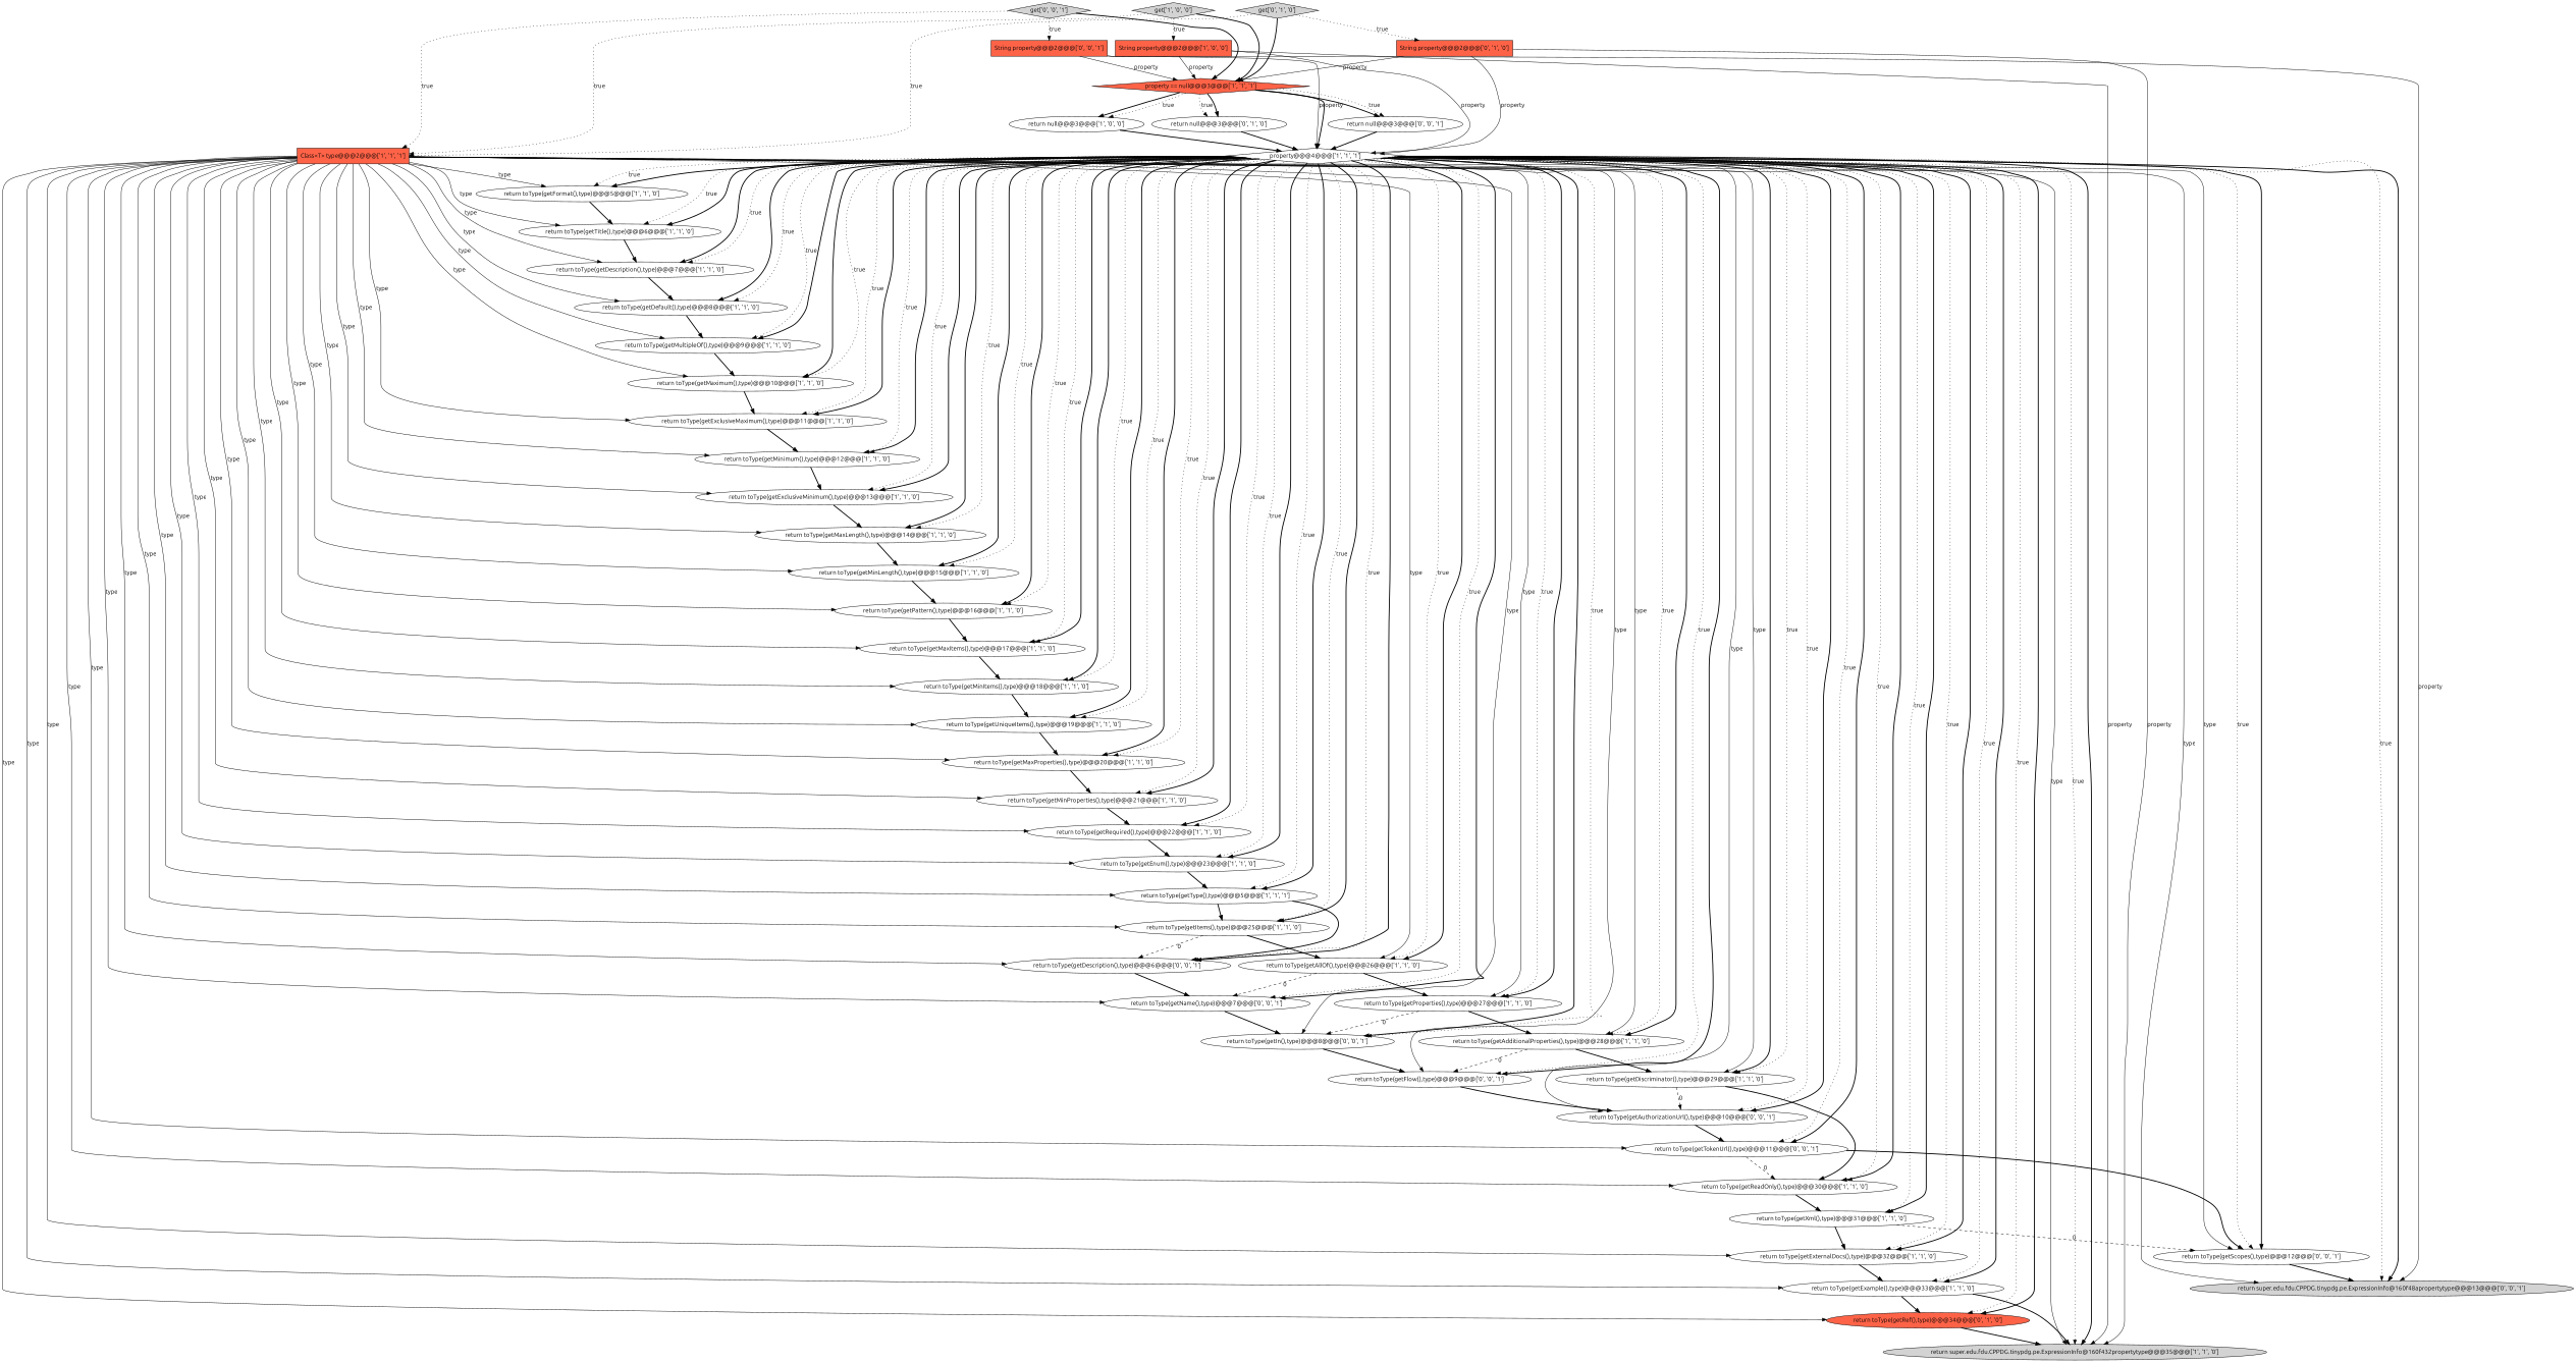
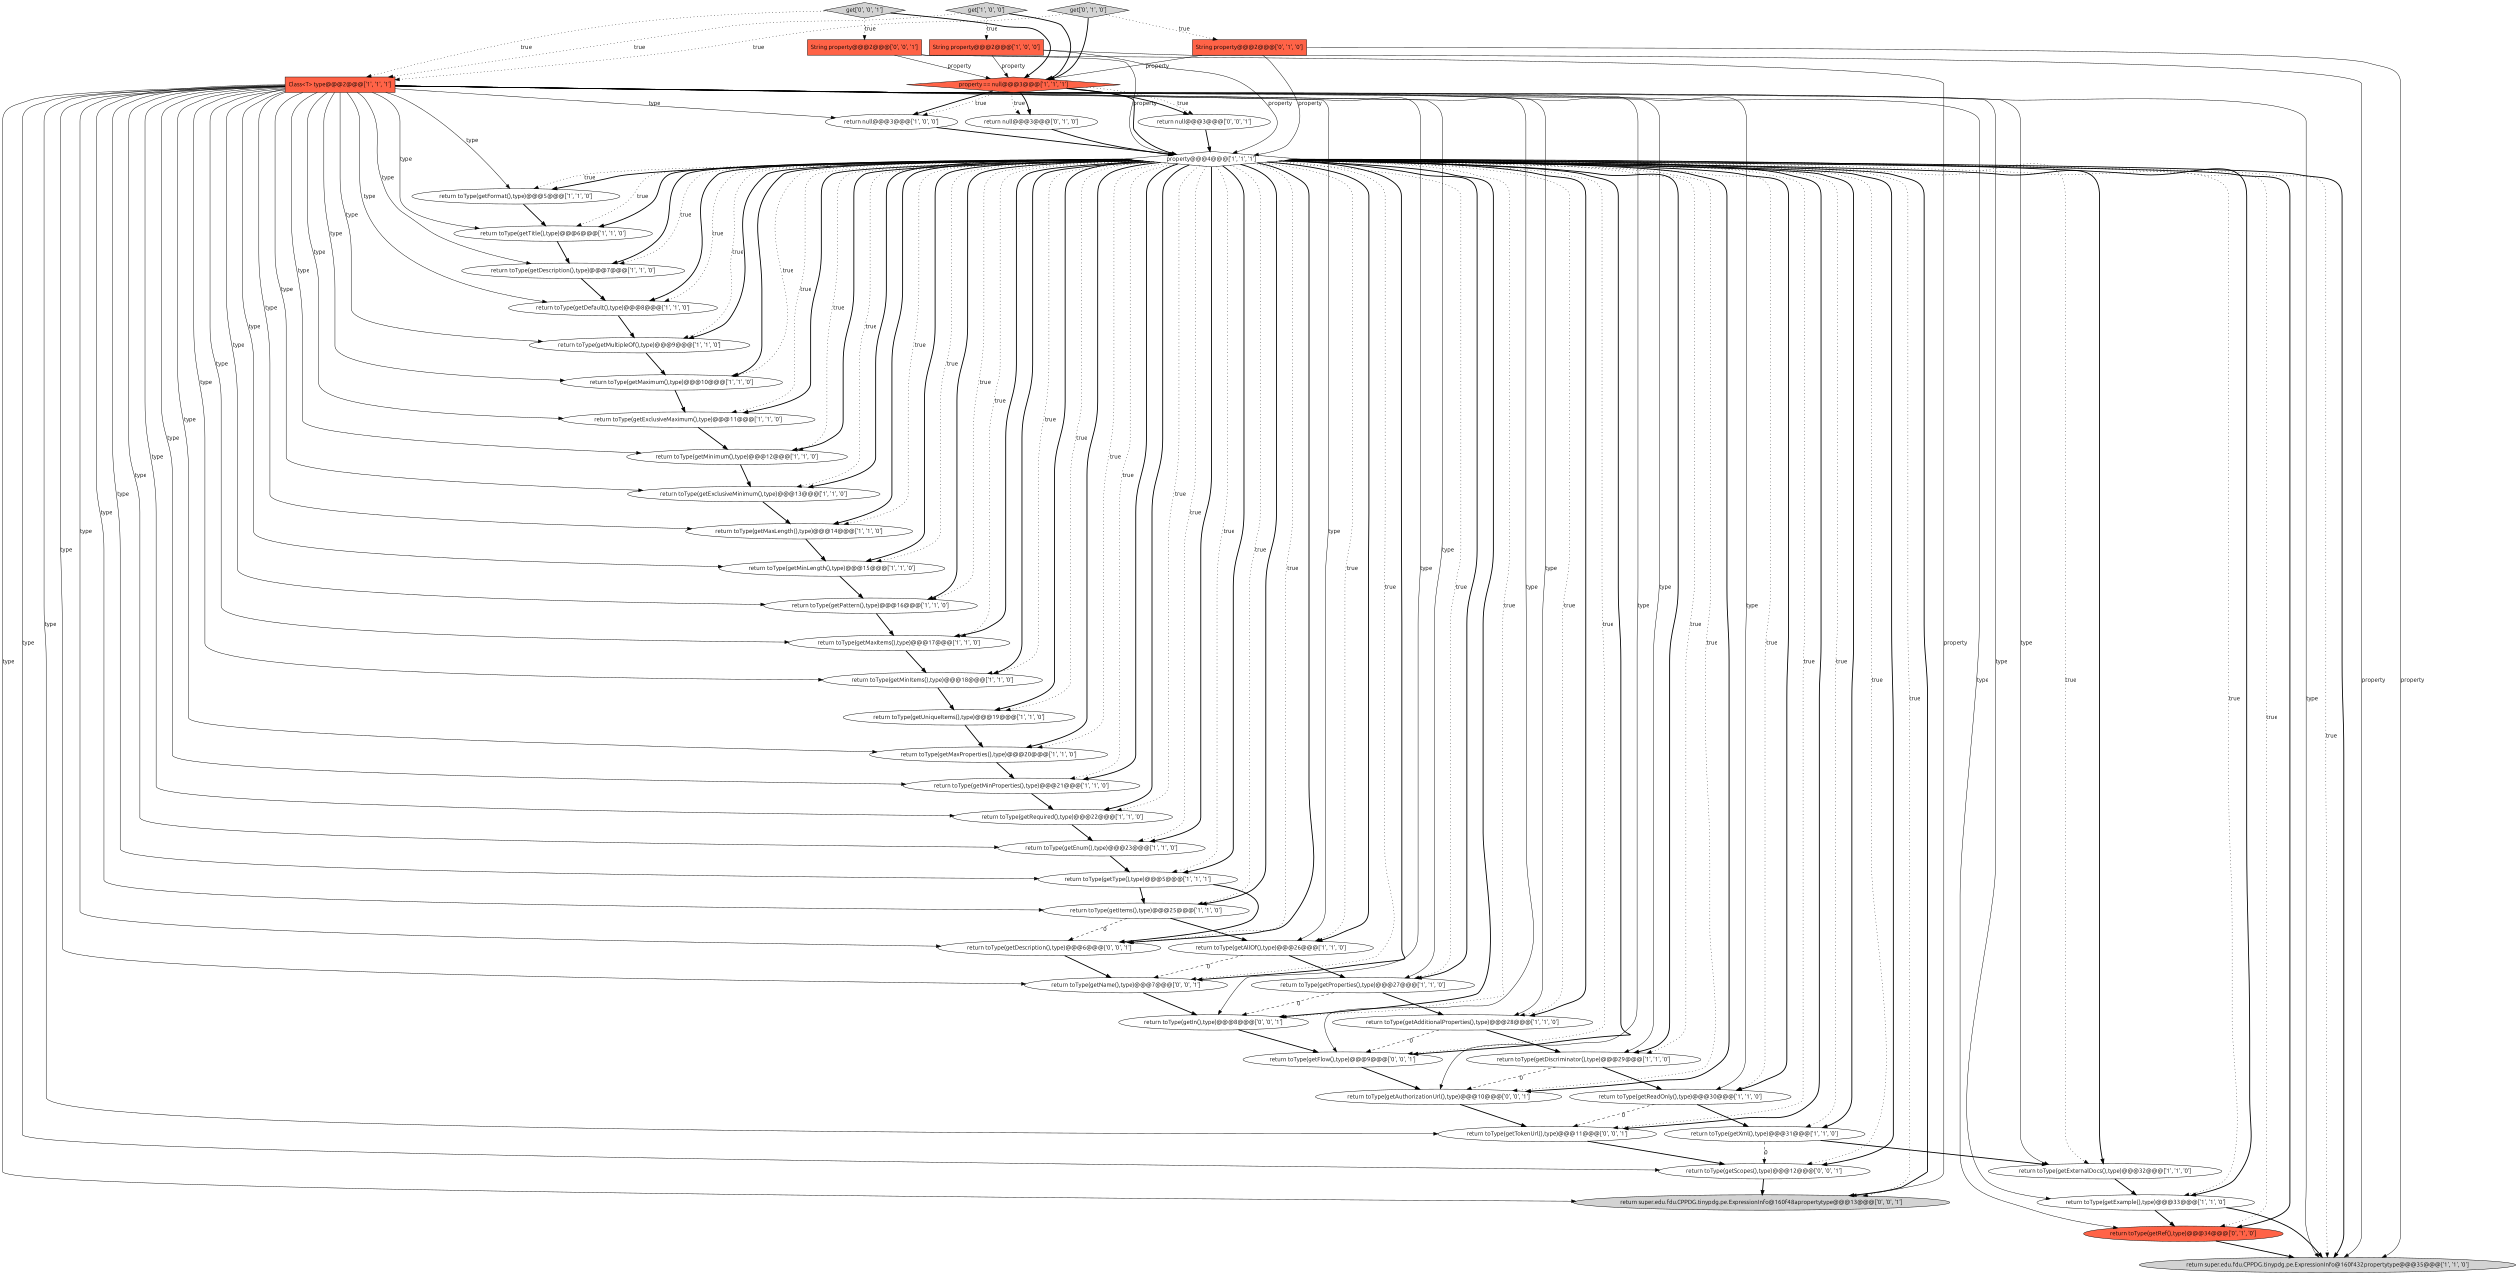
  digraph {
    fontname=Ubuntu
    node [fillcolor=white fontname=Ubuntu shape=ellipse style=filled]
    edge [fontname=Ubuntu style=bold]
    n1 [label="return toType(getName(),type)@@@7@@@['0', '0', '1']"]
    n2 [label="return toType(getIn(),type)@@@8@@@['0', '0', '1']"]
    n3 [label="return toType(getFlow(),type)@@@9@@@['0', '0', '1']"]
    n4 [fillcolor=tomato label="return toType(getRef(),type)@@@34@@@['0', '1', '0']"]
    n5 [fillcolor=lightgray label="return super.edu.fdu.CPPDG.tinypdg.pe.ExpressionInfo@160f432propertytype@@@35@@@['1', '1', '0']"]
    n6 [fillcolor=tomato label="Class<T> type@@@2@@@['1', '1', '1']" shape=box]
    n7 [label="return toType(getTokenUrl(),type)@@@11@@@['0', '0', '1']"]
    n8 [label="return toType(getProperties(),type)@@@27@@@['1', '1', '0']"]
    n9 [label="return toType(getAuthorizationUrl(),type)@@@10@@@['0', '0', '1']"]
    n10 [label="return toType(getDescription(),type)@@@7@@@['1', '1', '0']"]
    n11 [label="return toType(getMaxProperties(),type)@@@20@@@['1', '1', '0']"]
    n12 [label="return toType(getTitle(),type)@@@6@@@['1', '1', '0']"]
    n13 [label="return toType(getMinItems(),type)@@@18@@@['1', '1', '0']"]
    n14 [fillcolor=lightgray label="return super.edu.fdu.CPPDG.tinypdg.pe.ExpressionInfo@160f48apropertytype@@@13@@@['0', '0', '1']"]
    n15 [label="return toType(getReadOnly(),type)@@@30@@@['1', '1', '0']"]
    n16 [label="return toType(getMaxLength(),type)@@@14@@@['1', '1', '0']"]
    n17 [label="return toType(getMultipleOf(),type)@@@9@@@['1', '1', '0']"]
    n18 [label="return toType(getExternalDocs(),type)@@@32@@@['1', '1', '0']"]
    n19 [label="return toType(getDefault(),type)@@@8@@@['1', '1', '0']"]
    n20 [label="return toType(getUniqueItems(),type)@@@19@@@['1', '1', '0']"]
    n21 [label="return toType(getScopes(),type)@@@12@@@['0', '0', '1']"]
    n22 [label="return toType(getMinimum(),type)@@@12@@@['1', '1', '0']"]
    n23 [label="return toType(getMaximum(),type)@@@10@@@['1', '1', '0']"]
    n24 [label="return toType(getDiscriminator(),type)@@@29@@@['1', '1', '0']"]
    n25 [label="return toType(getEnum(),type)@@@23@@@['1', '1', '0']"]
    n26 [label="return toType(getPattern(),type)@@@16@@@['1', '1', '0']"]
    n27 [label="return toType(getItems(),type)@@@25@@@['1', '1', '0']"]
    n28 [label="return toType(getDescription(),type)@@@6@@@['0', '0', '1']"]
    n29 [label="return toType(getMinLength(),type)@@@15@@@['1', '1', '0']"]
    n30 [label="return toType(getType(),type)@@@5@@@['1', '1', '1']"]
    n31 [label="return toType(getAllOf(),type)@@@26@@@['1', '1', '0']"]
    n32 [label="return toType(getExclusiveMinimum(),type)@@@13@@@['1', '1', '0']"]
    n33 [label="return toType(getMaxItems(),type)@@@17@@@['1', '1', '0']"]
    n34 [label="return toType(getExclusiveMaximum(),type)@@@11@@@['1', '1', '0']"]
    n35 [label="return toType(getFormat(),type)@@@5@@@['1', '1', '0']"]
    n36 [label="return toType(getAdditionalProperties(),type)@@@28@@@['1', '1', '0']"]
    n37 [label="return toType(getMinProperties(),type)@@@21@@@['1', '1', '0']"]
    n38 [label="return toType(getRequired(),type)@@@22@@@['1', '1', '0']"]
    n39 [label="return toType(getExample(),type)@@@33@@@['1', '1', '0']"]
    n40 [label="return toType(getXml(),type)@@@31@@@['1', '1', '0']"]
    n41 [label="return null@@@3@@@['1', '0', '0']"]
    n42 [label="property@@@4@@@['1', '1', '1']" shape=diamond]
    n43 [label="return null@@@3@@@['0', '1', '0']"]
    n44 [fillcolor=tomato label="String property@@@2@@@['0', '0', '1']" shape=box]
    n45 [fillcolor=tomato label="property == null@@@3@@@['1', '1', '1']" shape=diamond]
    n46 [label="return null@@@3@@@['0', '0', '1']"]
    n47 [fillcolor=tomato label="String property@@@2@@@['1', '0', '0']" shape=box]
    n48 [fillcolor=lightgray label="get['0', '0', '1']" shape=diamond]
    n49 [fillcolor=lightgray label="get['1', '0', '0']" shape=diamond]
    n50 [fillcolor=lightgray label="get['0', '1', '0']" shape=diamond]
    n51 [fillcolor=tomato label="String property@@@2@@@['0', '1', '0']" shape=box]
    n1 -> n2
    n2 -> n3
    n3 -> n9
    n4 -> n5
    n6 -> n1 [label=type style=solid]
    n6 -> n2 [label=type style=solid]
    n6 -> n3 [label=type style=solid]
    n6 -> n4 [label=type style=solid]
    n6 -> n5 [label=type style=solid]
    n6 -> n7 [label=type style=solid]
    n6 -> n8 [label=type style=solid]
    n6 -> n9 [label=type style=solid]
    n6 -> n10 [label=type style=solid]
    n6 -> n11 [label=type style=solid]
    n6 -> n12 [label=type style=solid]
    n6 -> n13 [label=type style=solid]
    n6 -> n14 [label=type style=solid]
    n6 -> n15 [label=type style=solid]
    n6 -> n16 [label=type style=solid]
    n6 -> n17 [label=type style=solid]
    n6 -> n18 [label=type style=solid]
    n6 -> n19 [label=type style=solid]
-   n6 -> n20 [label=type style=solid]
+   n6 -> n41 [label=type style=solid]
    n6 -> n21 [label=type style=solid]
    n6 -> n22 [label=type style=solid]
    n6 -> n23 [label=type style=solid]
    n6 -> n24 [label=type style=solid]
    n6 -> n25 [label=type style=solid]
    n6 -> n26 [label=type style=solid]
    n6 -> n27 [label=type style=solid]
    n6 -> n28 [label=type style=solid]
    n6 -> n29 [label=type style=solid]
    n6 -> n30 [label=type style=solid]
    n6 -> n31 [label=type style=solid]
    n6 -> n32 [label=type style=solid]
    n6 -> n33 [label=type style=solid]
    n6 -> n34 [label=type style=solid]
    n6 -> n35 [label=type style=solid]
    n6 -> n36 [label=type style=solid]
    n6 -> n37 [label=type style=solid]
    n6 -> n38 [label=type style=solid]
    n6 -> n39 [label=type style=solid]
    n7 -> n21
    n8 -> n2 [label=0 style=dashed]
    n8 -> n36
    n9 -> n7
    n10 -> n19
    n11 -> n37
    n12 -> n10
    n13 -> n20
-   n7 -> n15 [label=0 style=dashed]
+   n15 -> n7 [label=0 style=dashed]
    n15 -> n40
    n16 -> n29
    n17 -> n23
    n18 -> n39
    n19 -> n17
    n20 -> n11
    n21 -> n14
    n22 -> n32
    n23 -> n34
    n24 -> n9 [label=0 style=dashed]
    n24 -> n15
    n25 -> n30
    n26 -> n33
    n27 -> n28 [label=0 style=dashed]
    n27 -> n31
    n28 -> n1
    n29 -> n26
    n30 -> n27
    n30 -> n28
    n31 -> n1 [label=0 style=dashed]
    n31 -> n8
    n32 -> n16
    n33 -> n13
    n34 -> n22
    n35 -> n12
    n36 -> n3 [label=0 style=dashed]
    n36 -> n24
    n37 -> n38
    n38 -> n25
    n39 -> n4
    n39 -> n5
    n40 -> n18
    n40 -> n21 [label=0 style=dashed]
    n41 -> n42
    n42 -> n1 [label=true style=dotted]
    n42 -> n1
    n42 -> n2
    n42 -> n2 [label=true style=dotted]
    n42 -> n3 [label=true style=dotted]
    n42 -> n3
    n42 -> n4 [label=true style=dotted]
    n42 -> n4
    n42 -> n5 [label=true style=dotted]
    n42 -> n5
    n42 -> n7 [label=true style=dotted]
    n42 -> n7
    n42 -> n8 [label=true style=dotted]
    n42 -> n8
    n42 -> n9 [label=true style=dotted]
    n42 -> n9
    n42 -> n10
    n42 -> n10 [label=true style=dotted]
    n42 -> n11
    n42 -> n11 [label=true style=dotted]
    n42 -> n12 [label=true style=dotted]
    n42 -> n12
    n42 -> n13
    n42 -> n13 [label=true style=dotted]
    n42 -> n14 [label=true style=dotted]
    n42 -> n14
    n42 -> n15 [label=true style=dotted]
    n42 -> n15
    n42 -> n16
    n42 -> n16 [label=true style=dotted]
    n42 -> n17 [label=true style=dotted]
    n42 -> n17
    n42 -> n18 [label=true style=dotted]
    n42 -> n18
    n42 -> n19
    n42 -> n19 [label=true style=dotted]
    n42 -> n20
    n42 -> n20 [label=true style=dotted]
    n42 -> n21 [label=true style=dotted]
    n42 -> n21
    n42 -> n22 [label=true style=dotted]
    n42 -> n22
    n42 -> n23
    n42 -> n23 [label=true style=dotted]
    n42 -> n24
    n42 -> n24 [label=true style=dotted]
    n42 -> n25 [label=true style=dotted]
    n42 -> n25
    n42 -> n26
    n42 -> n26 [label=true style=dotted]
    n42 -> n27 [label=true style=dotted]
    n42 -> n27
    n42 -> n28 [label=true style=dotted]
    n42 -> n28
    n42 -> n29
    n42 -> n29 [label=true style=dotted]
    n42 -> n30 [label=true style=dotted]
    n42 -> n30
    n42 -> n31 [label=true style=dotted]
    n42 -> n31
    n42 -> n32 [label=true style=dotted]
    n42 -> n32
    n42 -> n33 [label=true style=dotted]
    n42 -> n33
    n42 -> n34 [label=true style=dotted]
    n42 -> n34
    n42 -> n35 [label=true style=dotted]
    n42 -> n35
    n42 -> n36 [label=true style=dotted]
    n42 -> n36
    n42 -> n37 [label=true style=dotted]
    n42 -> n37
    n42 -> n38
    n42 -> n38 [label=true style=dotted]
    n42 -> n39 [label=true style=dotted]
    n42 -> n39
    n42 -> n40 [label=true style=dotted]
    n42 -> n40
    n43 -> n42
    n44 -> n14 [label=property style=solid]
    n44 -> n42 [label=property style=solid]
    n44 -> n45 [label=property style=solid]
    n45 -> n41
    n45 -> n41 [label=true style=dotted]
    n45 -> n42
    n45 -> n43 [label=true style=dotted]
    n45 -> n43
    n45 -> n46
    n45 -> n46 [label=true style=dotted]
    n46 -> n42
    n47 -> n5 [label=property style=solid]
    n47 -> n42 [label=property style=solid]
    n47 -> n45 [label=property style=solid]
    n48 -> n6 [label=true style=dotted]
    n48 -> n44 [label=true style=dotted]
    n48 -> n45
    n49 -> n6 [label=true style=dotted]
    n49 -> n45
    n49 -> n47 [label=true style=dotted]
    n50 -> n6 [label=true style=dotted]
    n50 -> n45
    n50 -> n51 [label=true style=dotted]
    n51 -> n5 [label=property style=solid]
    n51 -> n42 [label=property style=solid]
    n51 -> n45 [label=property style=solid]
  }
